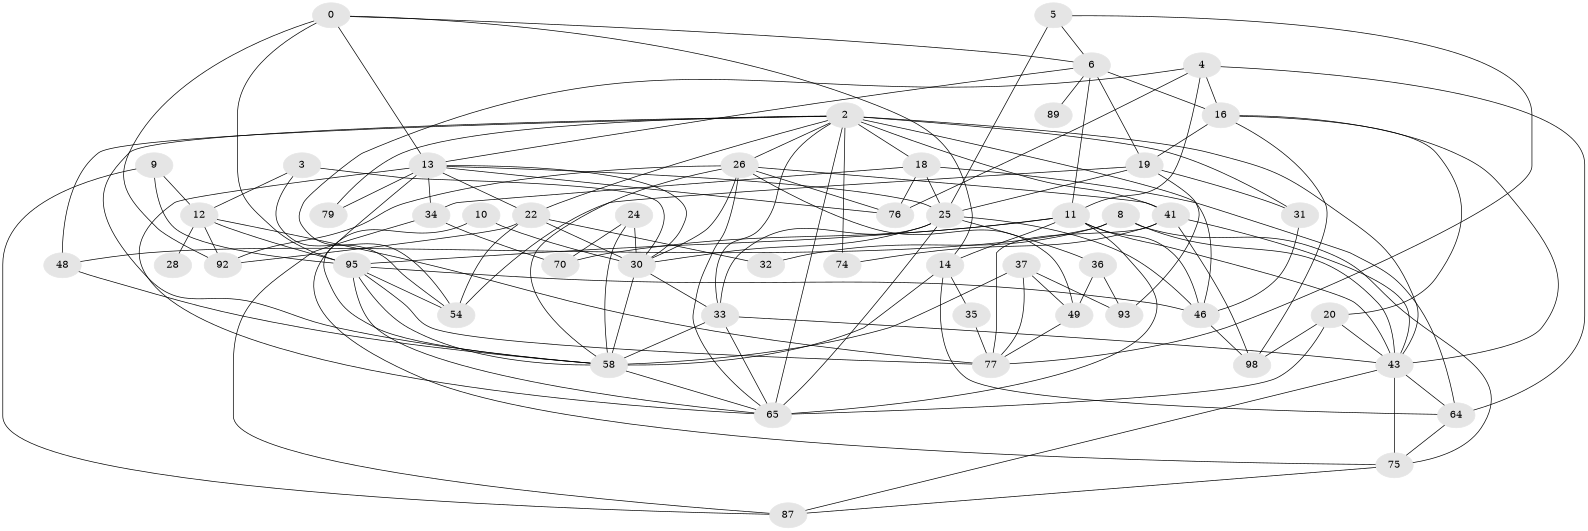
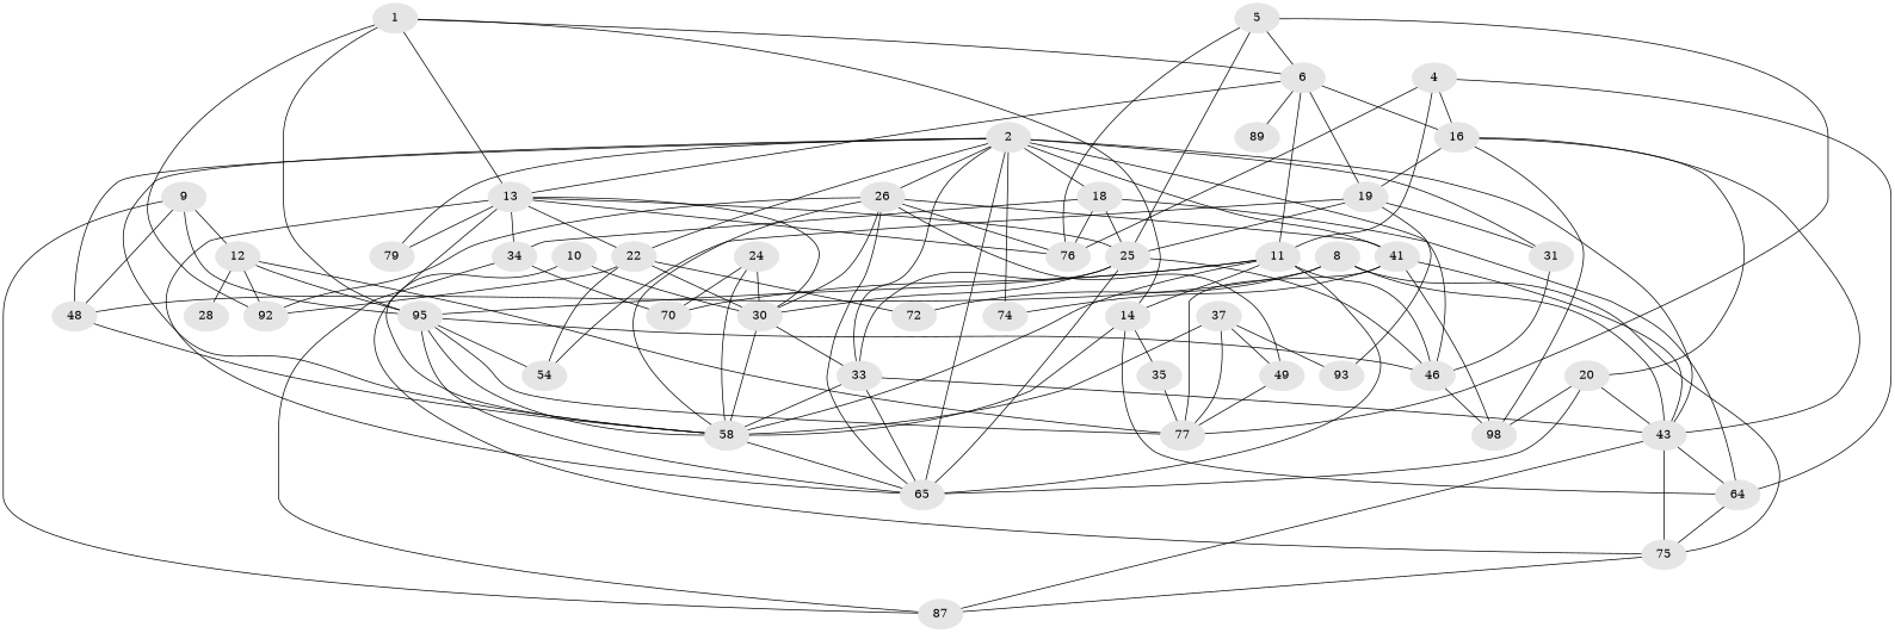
  graph {
    node [color=gray90 style=filled]
    6 [super="+29"]
    13 [super="+55"]
    11 [super="+32+90"]
    16 [super="+100+47"]
    19 [super="+86"]
    89
-   1 [label=0]
+   1
    14 [super="+44"]
    n9 [label=95 super="+21+27"]
    92
    22 [super="+49"]
    58 [super="+60+97+66+81"]
    65 [super="+82+80"]
    79
    30 [super="+40"]
    76
    25 [super="+63"]
    34
    n19 [label=64]
    35
    46 [super="+101"]
    54 [super="+91"]
    77
    2 [super="+69+7"]
    18 [super="+38"]
    26 [super="+102+56"]
    31
    33 [super="+62"]
    41 [super="+51"]
    43 [super="+57+52+53"]
    48
    74
-   72 [label=32]
+   72
    n34 [label=49 super="+45"]
    98
    75
    87
    12 [super="+67"]
    28
-   3
    4 [super="+94"]
    70
    20
    5 [super="+50"]
-   36
    93
    8 [super="+85"]
    9
    10
    24
    37 [super="+99"]
    6 -- 13
    6 -- 11 [weight=2]
    6 -- 16 [weight=2]
    6 -- 19
    6 -- 89
    13 -- 22
    13 -- 58
    13 -- 65
    13 -- 79
    13 -- 30
    13 -- 76
    13 -- 25
    13 -- 34
    11 -- 14
    11 -- n9
    11 -- 65 [weight=2]
    11 -- 46
-   11 -- 43
+   11 -- 58
    11 -- 70
    16 -- 19
    16 -- 43
    16 -- 98
    16 -- 20
    19 -- 25
    19 -- 54
    19 -- 31
    19 -- 93
    1 -- 6
    1 -- 13
    1 -- 14
    1 -- n9
    1 -- 92
    14 -- 58
    14 -- n19
    14 -- 35
    n9 -- 58
    n9 -- 65
    n9 -- 46
    n9 -- 54
    n9 -- 77 [weight=2]
    22 -- 92
    22 -- 30 [weight=2]
    22 -- 54
    22 -- 72
    58 -- 65
    30 -- 58
    30 -- 33
    25 -- 65
    25 -- 30 [weight=2]
    25 -- 46
    25 -- 33
-   25 -- 36
    34 -- 87
    34 -- 70
    n19 -- 75
    35 -- 77
    46 -- 98
    2 -- 22
    2 -- 58
    2 -- 65
    2 -- 79
    2 -- 46
    2 -- 18 [weight=2]
    2 -- 26
    2 -- 31
    2 -- 33
    2 -- 41
    2 -- 43
    2 -- 48
    2 -- 74 [weight=2]
    18 -- 76
    18 -- 25
    18 -- 34
    18 -- n19
    26 -- 92
    26 -- 58
    26 -- 65
    26 -- 30
    26 -- 76
    26 -- 41 [weight=2]
    26 -- n34
    31 -- 46
    33 -- 58
    33 -- 65
    33 -- 43
    41 -- 77
    41 -- 43
    41 -- 74
    41 -- 98
    43 -- n19
    43 -- 75
    43 -- 87
    48 -- 58
    n34 -- 77
    75 -- 87
    12 -- n9
    12 -- 92
    12 -- 77
    12 -- 28
-   3 -- 30 [weight=2]
-   3 -- 54
-   3 -- 12
    4 -- 11
    4 -- 16
    4 -- 76
    4 -- n19 [weight=2]
-   4 -- 54
    20 -- 65
    20 -- 43
    20 -- 98
    5 -- 6
+   5 -- 76
    5 -- 25
    5 -- 77
-   36 -- n34
-   36 -- 93
    8 -- 43
    8 -- 48
    8 -- 72
    8 -- 75
    9 -- n9
+   9 -- 48
    9 -- 87
    9 -- 12
    10 -- 30
    10 -- 75
    24 -- 58
    24 -- 30
    24 -- 70
    37 -- 58
    37 -- 77
    37 -- n34
    37 -- 93
  }
